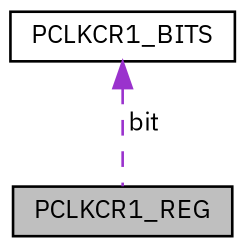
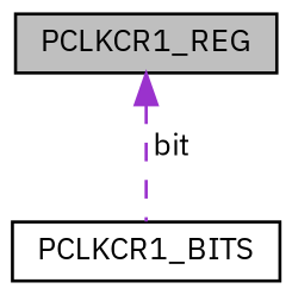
  digraph {
    fontname="IBM Plex Sans"
    node [color=black fontname="IBM Plex Sans" fontsize=10 shape=record style=filled]
    n1 [fillcolor=grey75 fontcolor=black height=0.2 label=PCLKCR1_REG width=0.4]
    n2 [fillcolor=white height=0.2 label=PCLKCR1_BITS width=0.4]
-   n2 -> n1 [color=darkorchid3 dir=back fontname="IBM Plex Sans" fontsize=10 label=" bit" labelfontname=Helvetica labelfontsize=10 style=dashed]
+   n1 -> n2 [color=darkorchid3 dir=back fontname="IBM Plex Sans" fontsize=10 label=" bit" labelfontname=Helvetica labelfontsize=10 style=dashed]
  }
